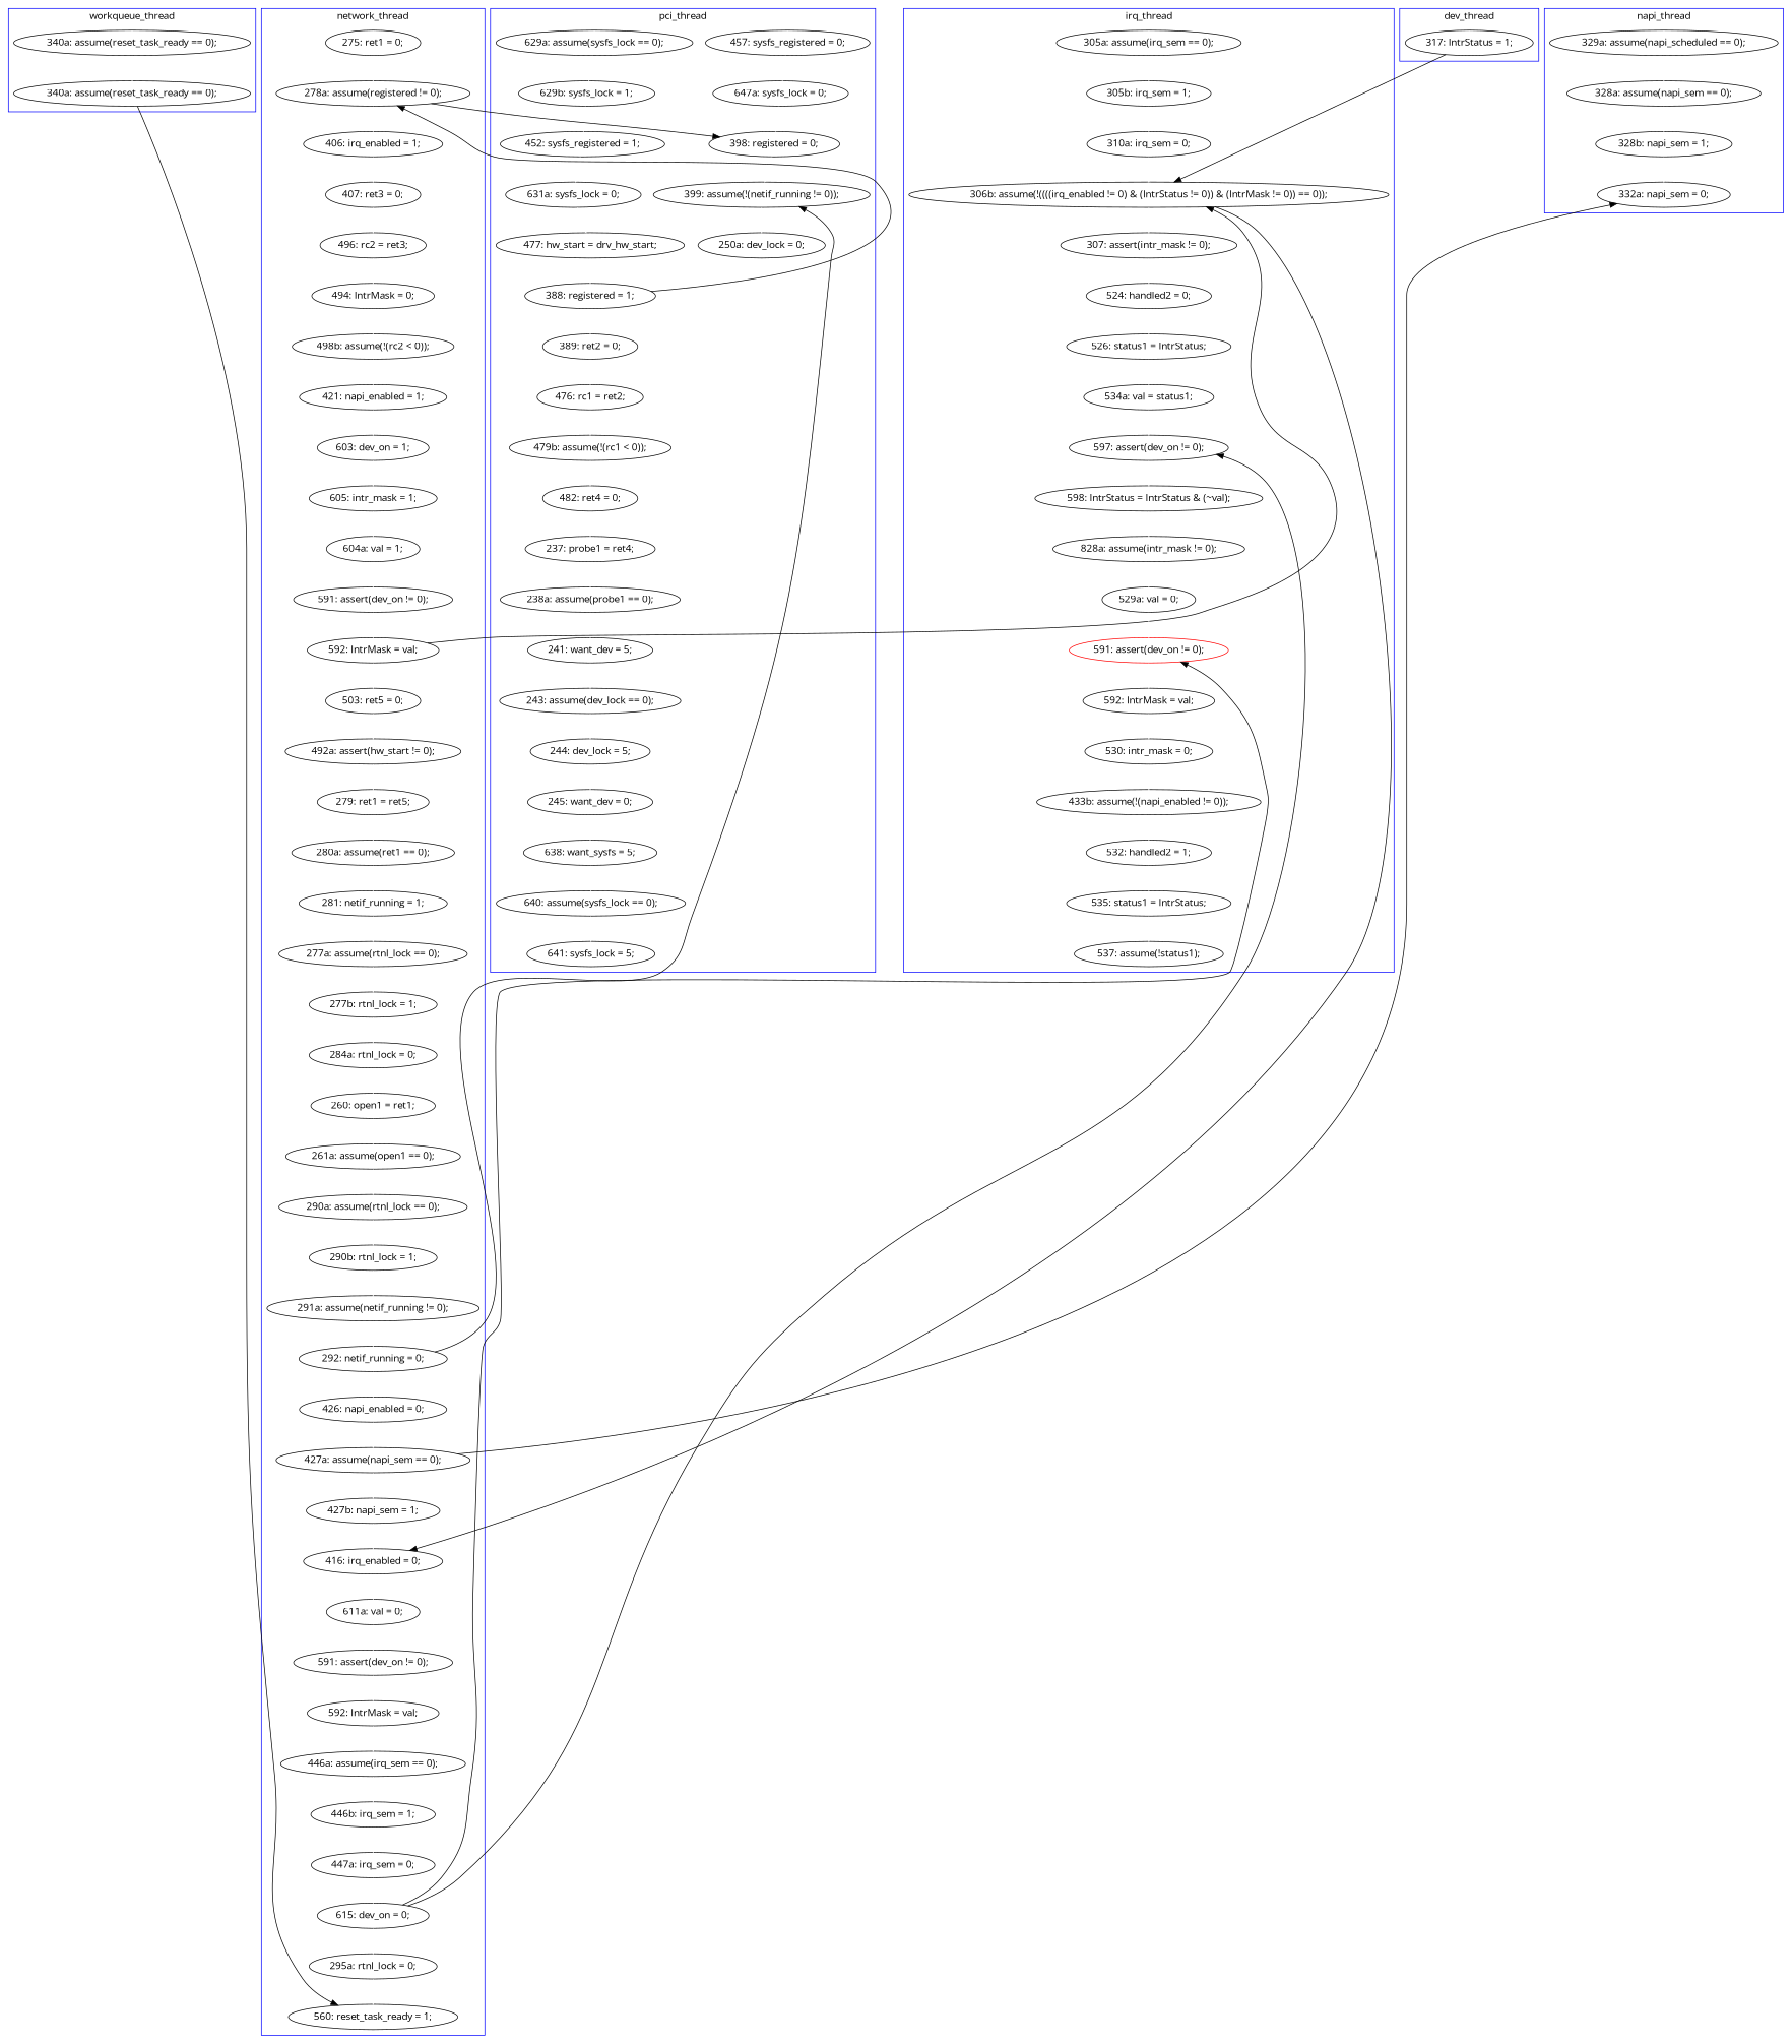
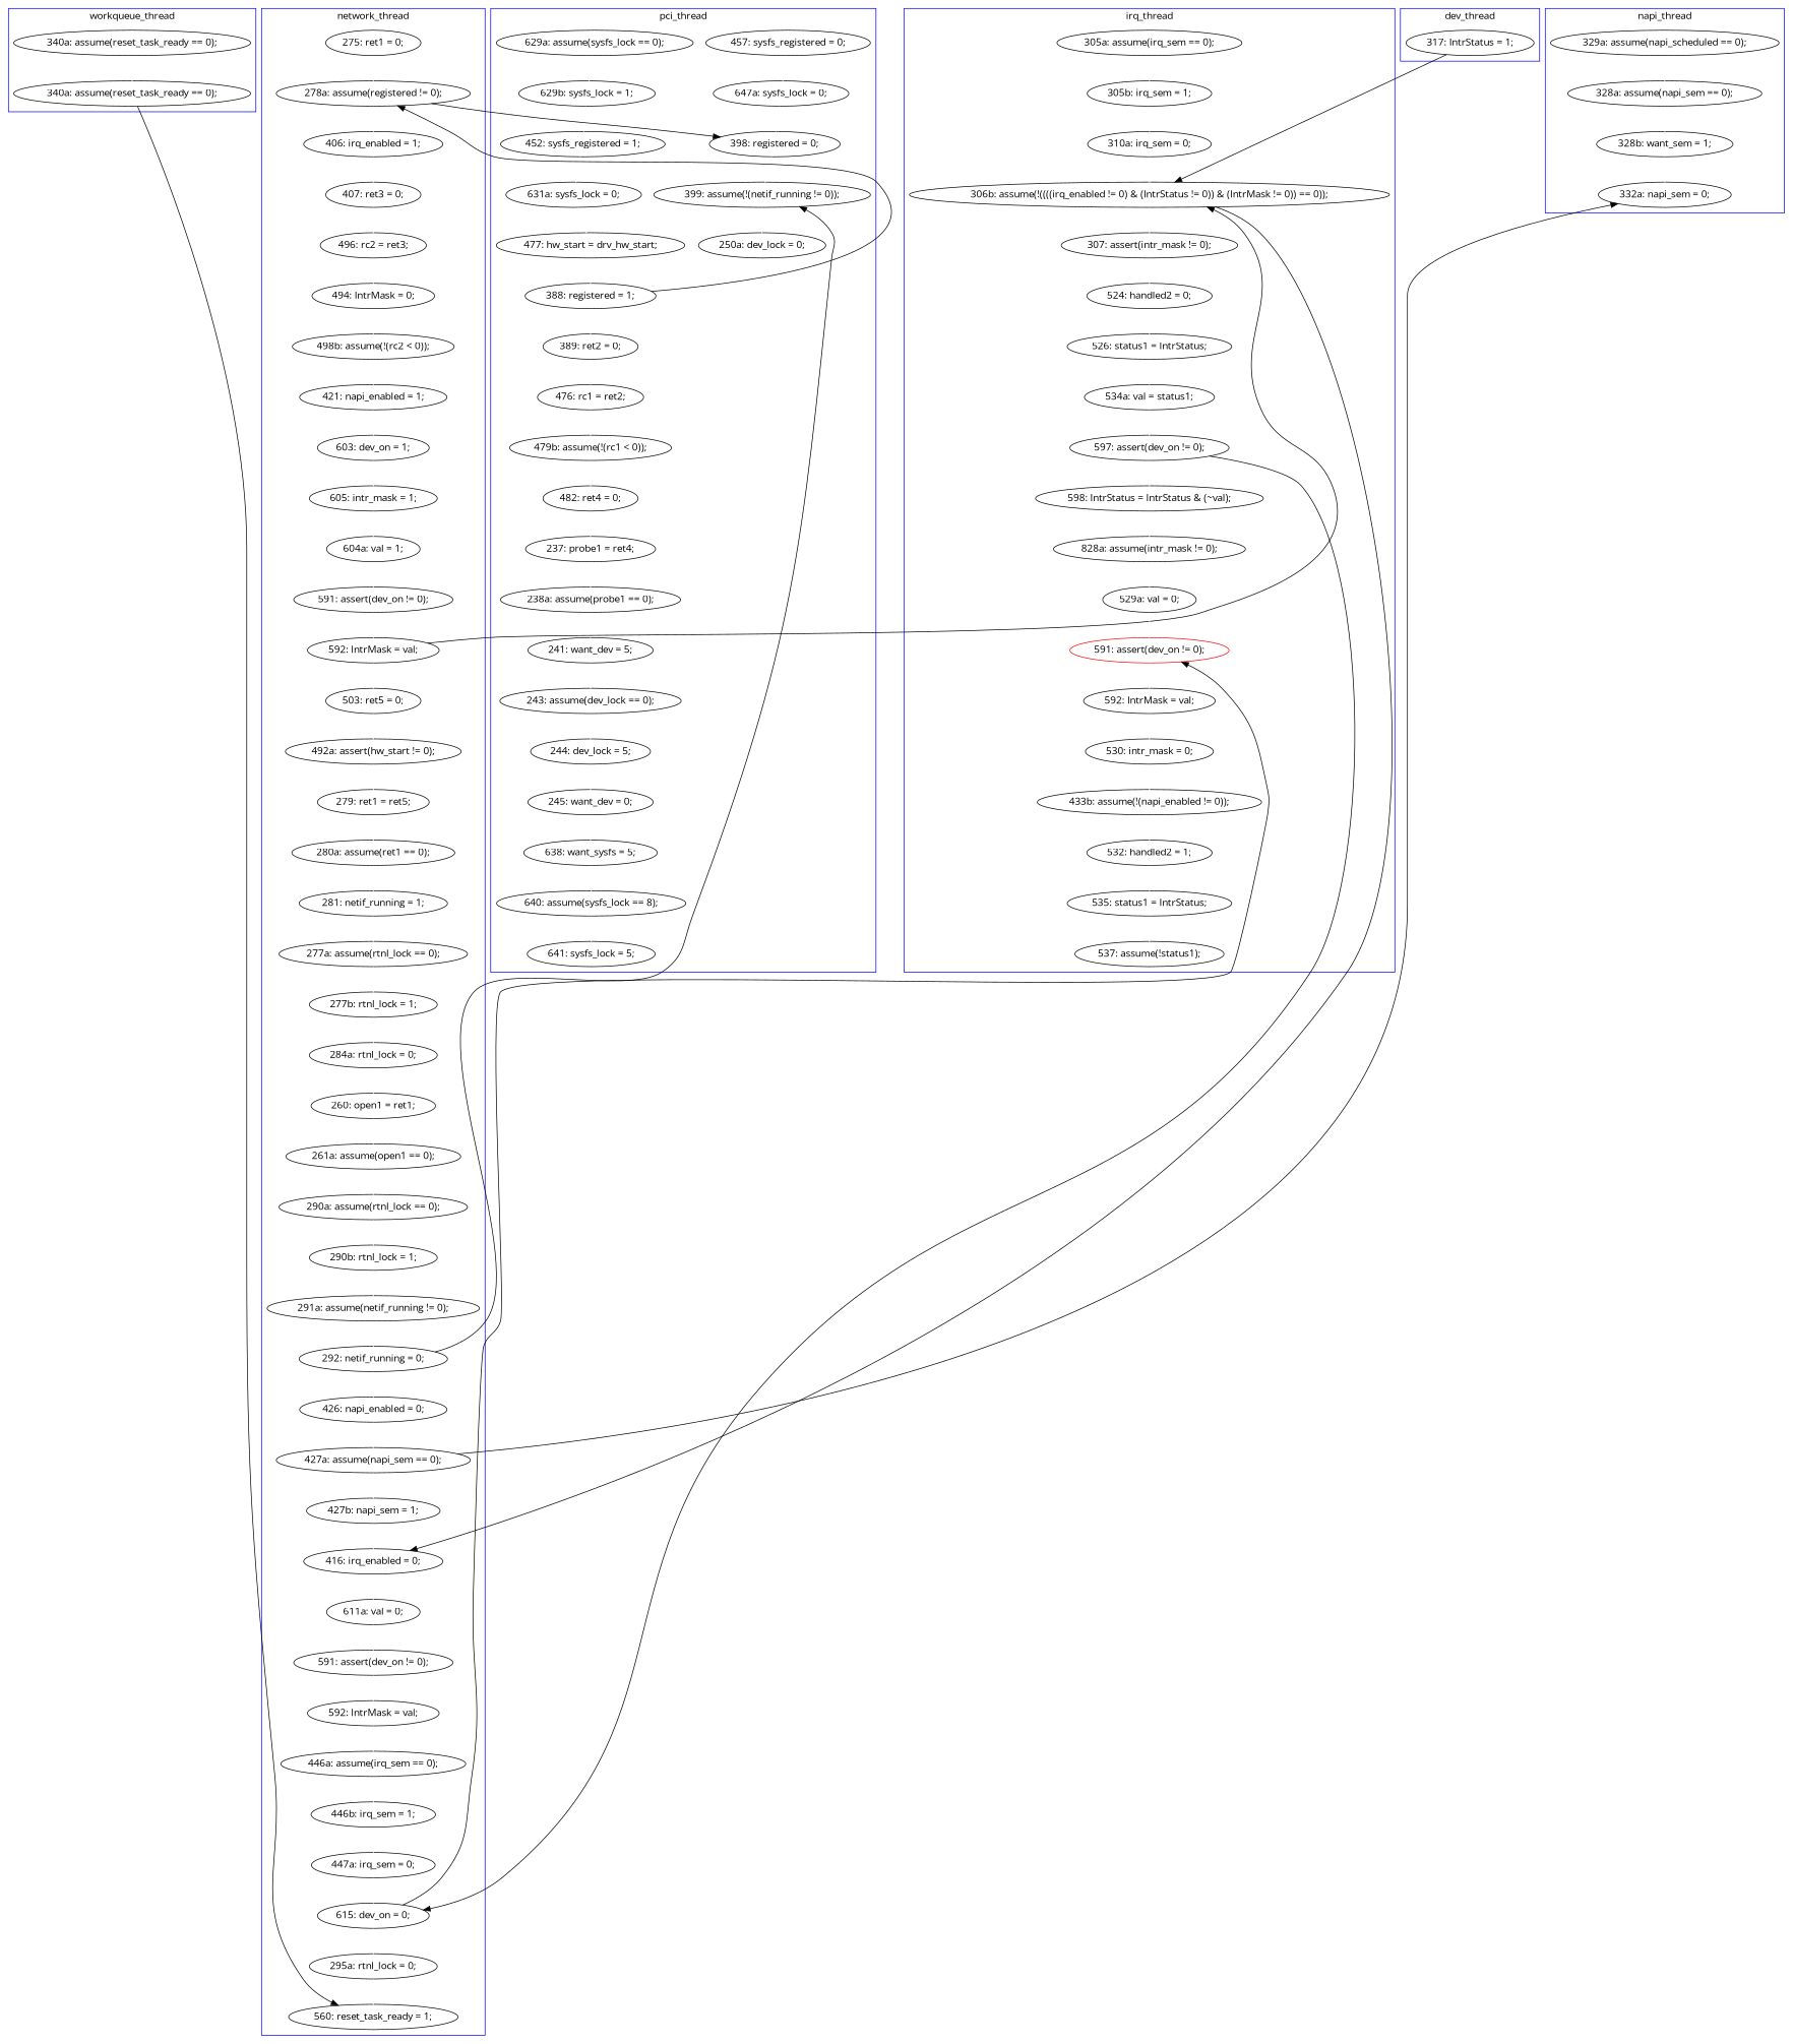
  digraph {
    fontname="Open Sans"
    node [fontname="Open Sans"]
    edge [color=white fontname="Open Sans" style=solid]
    n1 [label="328a: assume(napi_sem == 0);"]
-   n2 [label="328b: napi_sem = 1;"]
+   n2 [label="328b: want_sem = 1;"]
    n3 [label="332a: napi_sem = 0;"]
    n4 [label="329a: assume(napi_scheduled == 0);"]
    n5 [label="340a: assume(reset_task_ready == 0);"]
    n6 [label="340a: assume(reset_task_ready == 0);"]
    n7 [label="317: IntrStatus = 1;"]
    n8 [label="641: sysfs_lock = 5;"]
    n9 [label="399: assume(!(netif_running != 0));"]
    n10 [label="629b: sysfs_lock = 1;"]
    n11 [label="452: sysfs_registered = 1;"]
    n12 [label="647a: sysfs_lock = 0;"]
    n13 [label="398: registered = 0;"]
    n14 [label="238a: assume(probe1 == 0);"]
    n15 [label="241: want_dev = 5;"]
    n16 [label="243: assume(dev_lock == 0);"]
    n17 [label="244: dev_lock = 5;"]
    n18 [label="457: sysfs_registered = 0;"]
    n19 [label="388: registered = 1;"]
    n20 [label="479b: assume(!(rc1 < 0));"]
    n21 [label="482: ret4 = 0;"]
    n22 [label="245: want_dev = 0;"]
    n23 [label="638: want_sysfs = 5;"]
-   n24 [label="640: assume(sysfs_lock == 0);"]
+   n24 [label="640: assume(sysfs_lock == 8);"]
    n25 [label="477: hw_start = drv_hw_start;"]
    n26 [label="629a: assume(sysfs_lock == 0);"]
    n27 [label="250a: dev_lock = 0;"]
    n28 [label="476: rc1 = ret2;"]
    n29 [label="631a: sysfs_lock = 0;"]
    n30 [label="389: ret2 = 0;"]
    n31 [label="237: probe1 = ret4;"]
    n32 [label="292: netif_running = 0;"]
    n33 [label="407: ret3 = 0;"]
    n34 [label="496: rc2 = ret3;"]
    n35 [label="492a: assert(hw_start != 0);"]
    n36 [label="279: ret1 = ret5;"]
    n37 [label="560: reset_task_ready = 1;"]
    n38 [label="275: ret1 = 0;"]
    n39 [label="278a: assume(registered != 0);"]
    n40 [label="615: dev_on = 0;"]
    n41 [label="427b: napi_sem = 1;"]
    n42 [label="416: irq_enabled = 0;"]
    n43 [label="277b: rtnl_lock = 1;"]
    n44 [label="284a: rtnl_lock = 0;"]
    n45 [label="591: assert(dev_on != 0);"]
    n46 [label="592: IntrMask = val;"]
    n47 [label="603: dev_on = 1;"]
    n48 [label="605: intr_mask = 1;"]
    n49 [label="426: napi_enabled = 0;"]
    n50 [label="427a: assume(napi_sem == 0);"]
    n51 [label="280a: assume(ret1 == 0);"]
    n52 [label="281: netif_running = 1;"]
    n53 [label="503: ret5 = 0;"]
    n54 [label="295a: rtnl_lock = 0;"]
    n55 [label="604a: val = 1;"]
    n56 [label="421: napi_enabled = 1;"]
    n57 [label="406: irq_enabled = 1;"]
    n58 [label="277a: assume(rtnl_lock == 0);"]
    n59 [label="291a: assume(netif_running != 0);"]
    n60 [label="290b: rtnl_lock = 1;"]
    n61 [label="261a: assume(open1 == 0);"]
    n62 [label="290a: assume(rtnl_lock == 0);"]
    n63 [label="446b: irq_sem = 1;"]
    n64 [label="447a: irq_sem = 0;"]
    n65 [label="592: IntrMask = val;"]
    n66 [label="446a: assume(irq_sem == 0);"]
    n67 [label="611a: val = 0;"]
    n68 [label="591: assert(dev_on != 0);"]
    n69 [label="498b: assume(!(rc2 < 0));"]
    n70 [label="494: IntrMask = 0;"]
    n71 [label="260: open1 = ret1;"]
    n72 [label="529a: val = 0;"]
    n73 [color=red label="591: assert(dev_on != 0);"]
    n74 [label="306b: assume(!((((irq_enabled != 0) & (IntrStatus != 0)) & (IntrMask != 0)) == 0));"]
    n75 [label="307: assert(intr_mask != 0);"]
    n76 [label="524: handled2 = 0;"]
    n77 [label="526: status1 = IntrStatus;"]
    n78 [label="310a: irq_sem = 0;"]
    n79 [label="592: IntrMask = val;"]
    n80 [label="534a: val = status1;"]
    n81 [label="597: assert(dev_on != 0);"]
    n82 [label="530: intr_mask = 0;"]
    n83 [label="433b: assume(!(napi_enabled != 0));"]
    n84 [label="305b: irq_sem = 1;"]
    n85 [label="532: handled2 = 1;"]
    n86 [label="598: IntrStatus = IntrStatus & (~val);"]
    n87 [label="535: status1 = IntrStatus;"]
    n88 [label="537: assume(!status1);"]
    n89 [label="828a: assume(intr_mask != 0);"]
    n90 [label="305a: assume(irq_sem == 0);"]
    subgraph cluster_1 {
      color=blue
      label=napi_thread
      n1
      n2
      n3
      n4
    }
    subgraph cluster_2 {
      color=blue
      label=workqueue_thread
      n5
      n6
    }
    subgraph cluster_3 {
      color=blue
      label=dev_thread
      n7
    }
    subgraph cluster_4 {
      color=blue
      label=pci_thread
      n8
      n9
      n10
      n11
      n12
      n13
      n14
      n15
      n16
      n17
      n18
      n19
      n20
      n21
      n22
      n23
      n24
      n25
      n26
      n27
      n28
      n29
      n30
      n31
    }
    subgraph cluster_5 {
      color=blue
      label=network_thread
      n32
      n33
      n34
      n35
      n36
      n37
      n38
      n39
      n40
      n41
      n42
      n43
      n44
      n45
      n46
      n47
      n48
      n49
      n50
      n51
      n52
      n53
      n54
      n55
      n56
      n57
      n58
      n59
      n60
      n61
      n62
      n63
      n64
      n65
      n66
      n67
      n68
      n69
      n70
      n71
    }
    subgraph cluster_6 {
      color=blue
      label=irq_thread
      n72
      n73
      n74
      n75
      n76
      n77
      n78
      n79
      n80
      n81
      n82
      n83
      n84
      n85
      n86
      n87
      n88
      n89
      n90
    }
    n1 -> n2
    n2 -> n3
    n4 -> n1
    n5 -> n37 [color=black constraint=false]
    n6 -> n5
    n7 -> n74 [color=black constraint=false]
    n9 -> n27
    n10 -> n11
    n11 -> n29
    n12 -> n13
    n13 -> n9
    n14 -> n15
    n15 -> n16
    n16 -> n17
    n17 -> n22
    n18 -> n12
    n19 -> n30
    n19 -> n39 [color=black constraint=false]
    n20 -> n21
    n21 -> n31
    n22 -> n23
    n23 -> n24
    n24 -> n8
    n25 -> n19
    n26 -> n10
    n28 -> n20
    n29 -> n25
    n30 -> n28
    n31 -> n14
    n32 -> n9 [color=black constraint=false]
    n32 -> n49
    n33 -> n34
    n34 -> n70
    n35 -> n36
    n36 -> n51
    n38 -> n39
    n39 -> n13 [color=black constraint=false]
    n39 -> n57
    n40 -> n54
    n40 -> n73 [color=black constraint=false]
    n41 -> n42
    n42 -> n67
    n43 -> n44
    n44 -> n71
    n45 -> n46
    n46 -> n53
    n46 -> n74 [color=black constraint=false]
    n47 -> n48
    n48 -> n55
    n49 -> n50
    n50 -> n3 [color=black constraint=false]
    n50 -> n41
    n51 -> n52
    n52 -> n58
    n53 -> n35
    n54 -> n37
    n55 -> n45
    n56 -> n47
    n57 -> n33
    n58 -> n43
    n59 -> n32
    n60 -> n59
    n61 -> n62
    n62 -> n60
    n63 -> n64
    n64 -> n40
    n65 -> n66
    n66 -> n63
    n67 -> n68
    n68 -> n65
    n69 -> n56
    n70 -> n69
    n71 -> n61
    n72 -> n73
    n73 -> n79
    n74 -> n42 [color=black constraint=false]
    n74 -> n75
    n75 -> n76
    n76 -> n77
    n77 -> n80
    n78 -> n74
    n79 -> n82
    n80 -> n81
-   n40 -> n81 [color=black constraint=false]
+   n81 -> n40 [color=black constraint=false]
    n81 -> n86
    n82 -> n83
    n83 -> n85
    n84 -> n78
    n85 -> n87
    n86 -> n89
    n87 -> n88
    n89 -> n72
    n90 -> n84
  }
